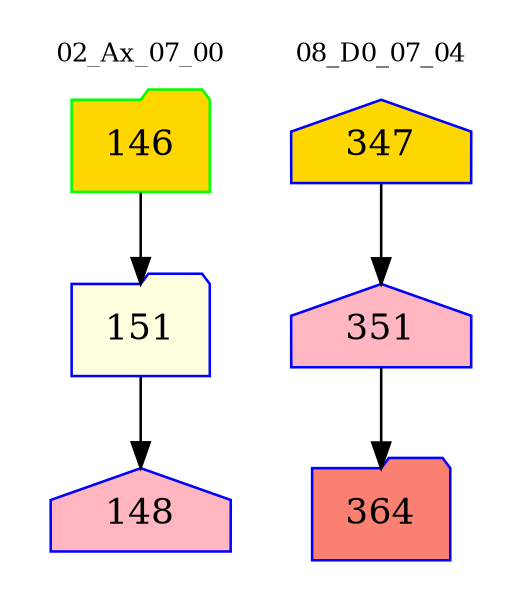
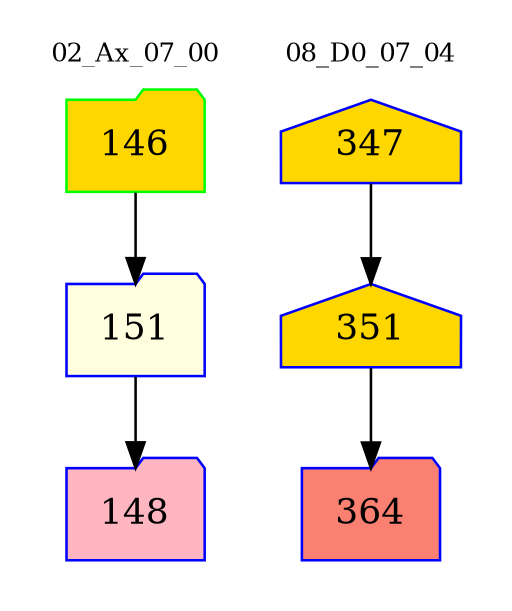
  digraph {
    node [color=blue fillcolor=gold shape=folder style=filled]
    edge [color=black]
    n1 [color=green label=146]
    n2 [fillcolor=lightyellow label=151]
-   n3 [fillcolor=lightpink label=148 shape=house]
+   n3 [fillcolor=lightpink label=148]
    n4 [label=347 shape=house]
-   n5 [fillcolor=lightpink label=351 shape=house]
+   n5 [label=351 shape=house]
    n6 [fillcolor=salmon label=364]
    subgraph cluster_1 {
      color=white
      fontsize=10
      label="02_Ax_07_00"
      n1
      n2
      n3
    }
    subgraph cluster_2 {
      color=white
      fontsize=10
      label="08_D0_07_04"
      n4
      n5
      n6
    }
    n1 -> n2
    n2 -> n3
    n4 -> n5
    n5 -> n6
  }
